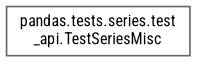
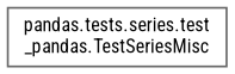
  digraph {
    rankdir=LR
    fontname="Roboto Condensed"
-   n1 [color=grey40 fillcolor=white fontname="Roboto Condensed" fontsize=10 height=0.2 label="pandas.tests.series.test\l_api.TestSeriesMisc" shape=box style=filled width=0.4]
+   n1 [color=grey40 fillcolor=white fontname="Roboto Condensed" fontsize=10 height=0.2 label="pandas.tests.series.test\l_pandas.TestSeriesMisc" shape=box style=filled width=0.4]
  }
